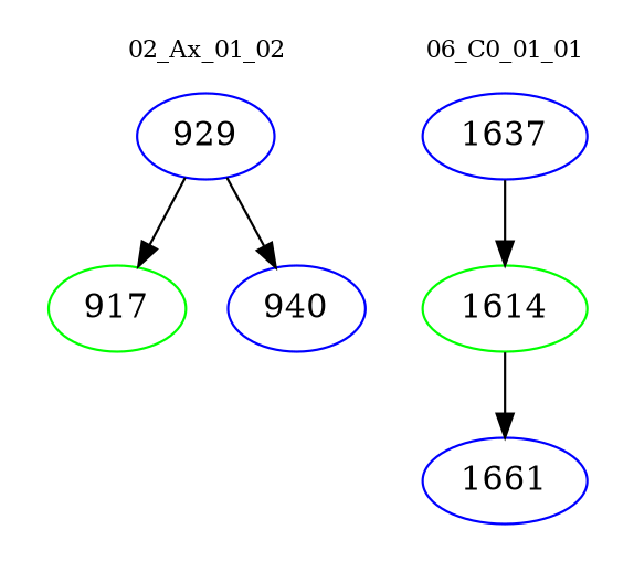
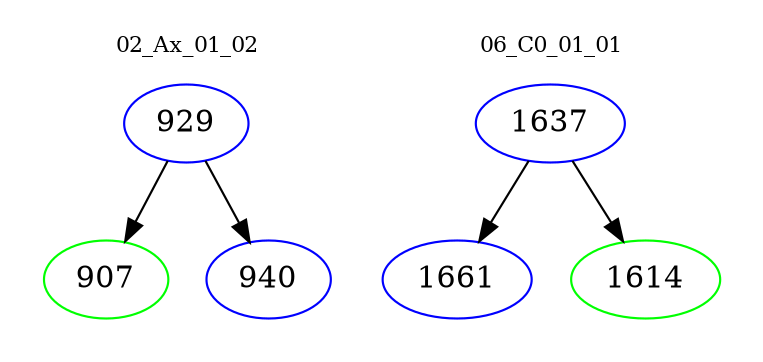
  digraph {
    fontname="DejaVu Serif"
    node [color=blue fontname="DejaVu Serif"]
    edge [color=black fontname="DejaVu Serif"]
    n1 [label=929]
-   n2 [color=green label=917]
+   n2 [color=green label=907]
    n3 [label=940]
    n4 [label=1637]
    n5 [label=1661]
    n6 [color=green label=1614]
    subgraph cluster_1 {
      color=white
      fontsize=10
      label="02_Ax_01_02"
      n1
      n2
      n3
    }
    subgraph cluster_2 {
      color=white
      fontsize=10
      label="06_C0_01_01"
      n4
      n5
      n6
    }
    n1 -> n2
    n1 -> n3
-   n6 -> n5
+   n4 -> n5
    n4 -> n6
  }
